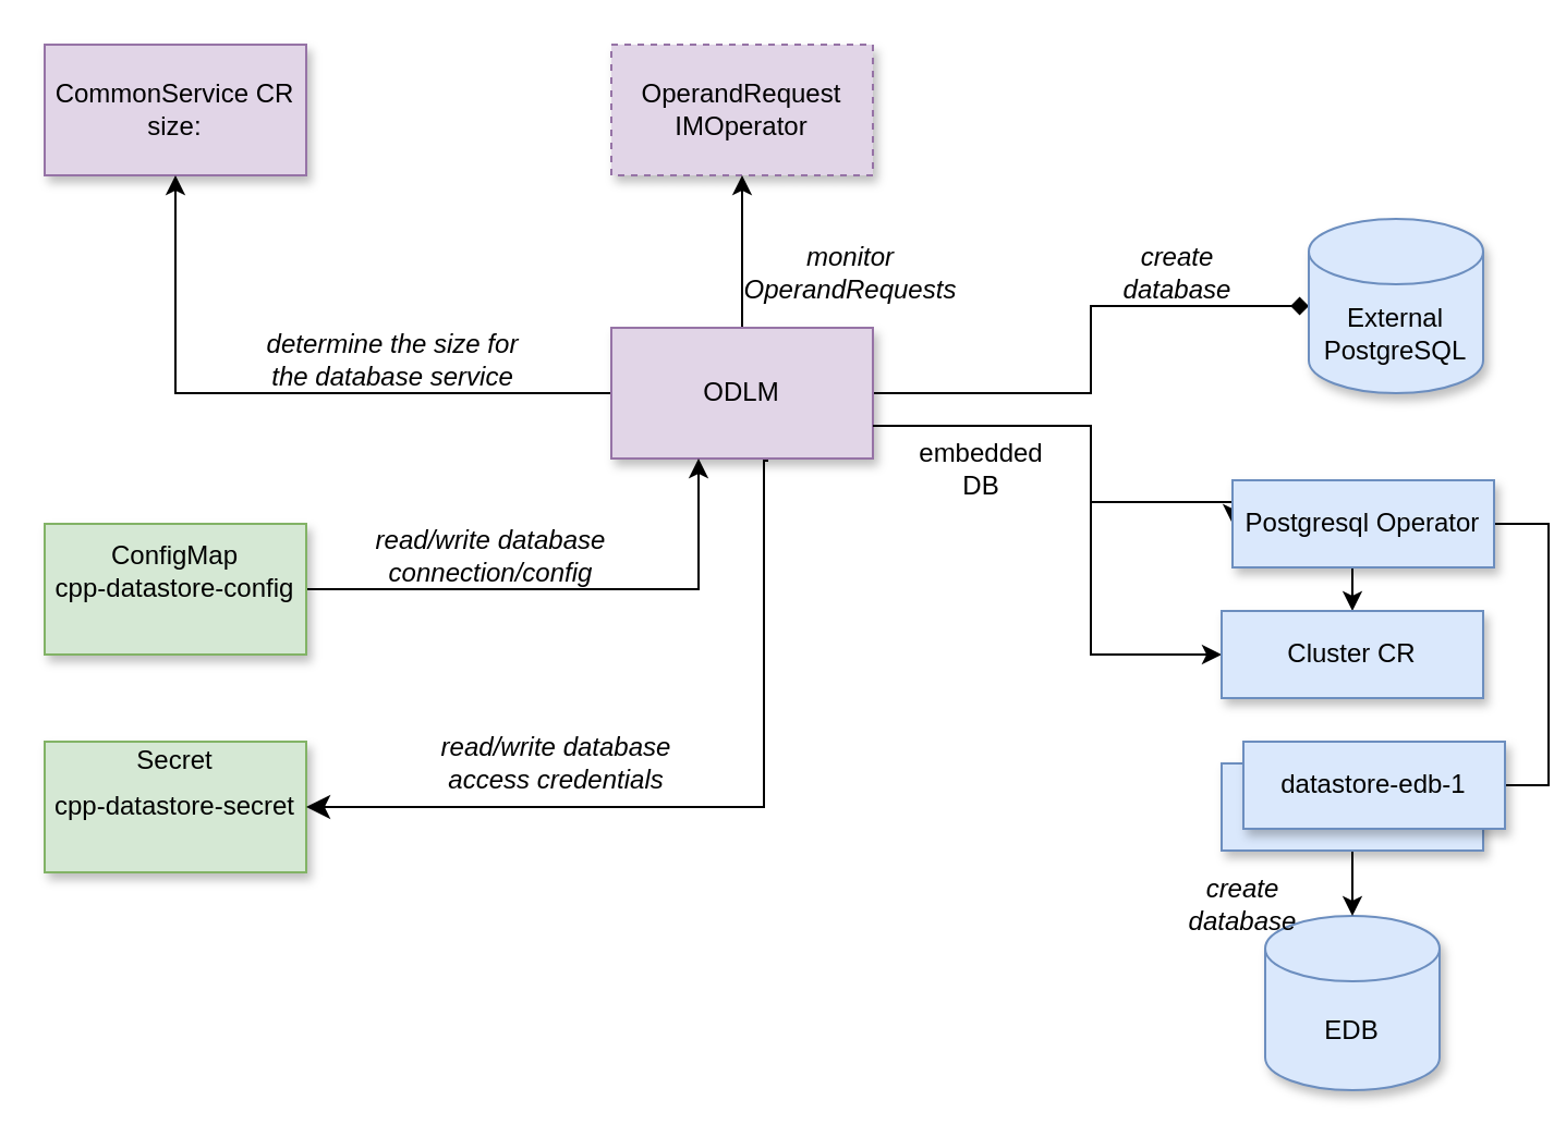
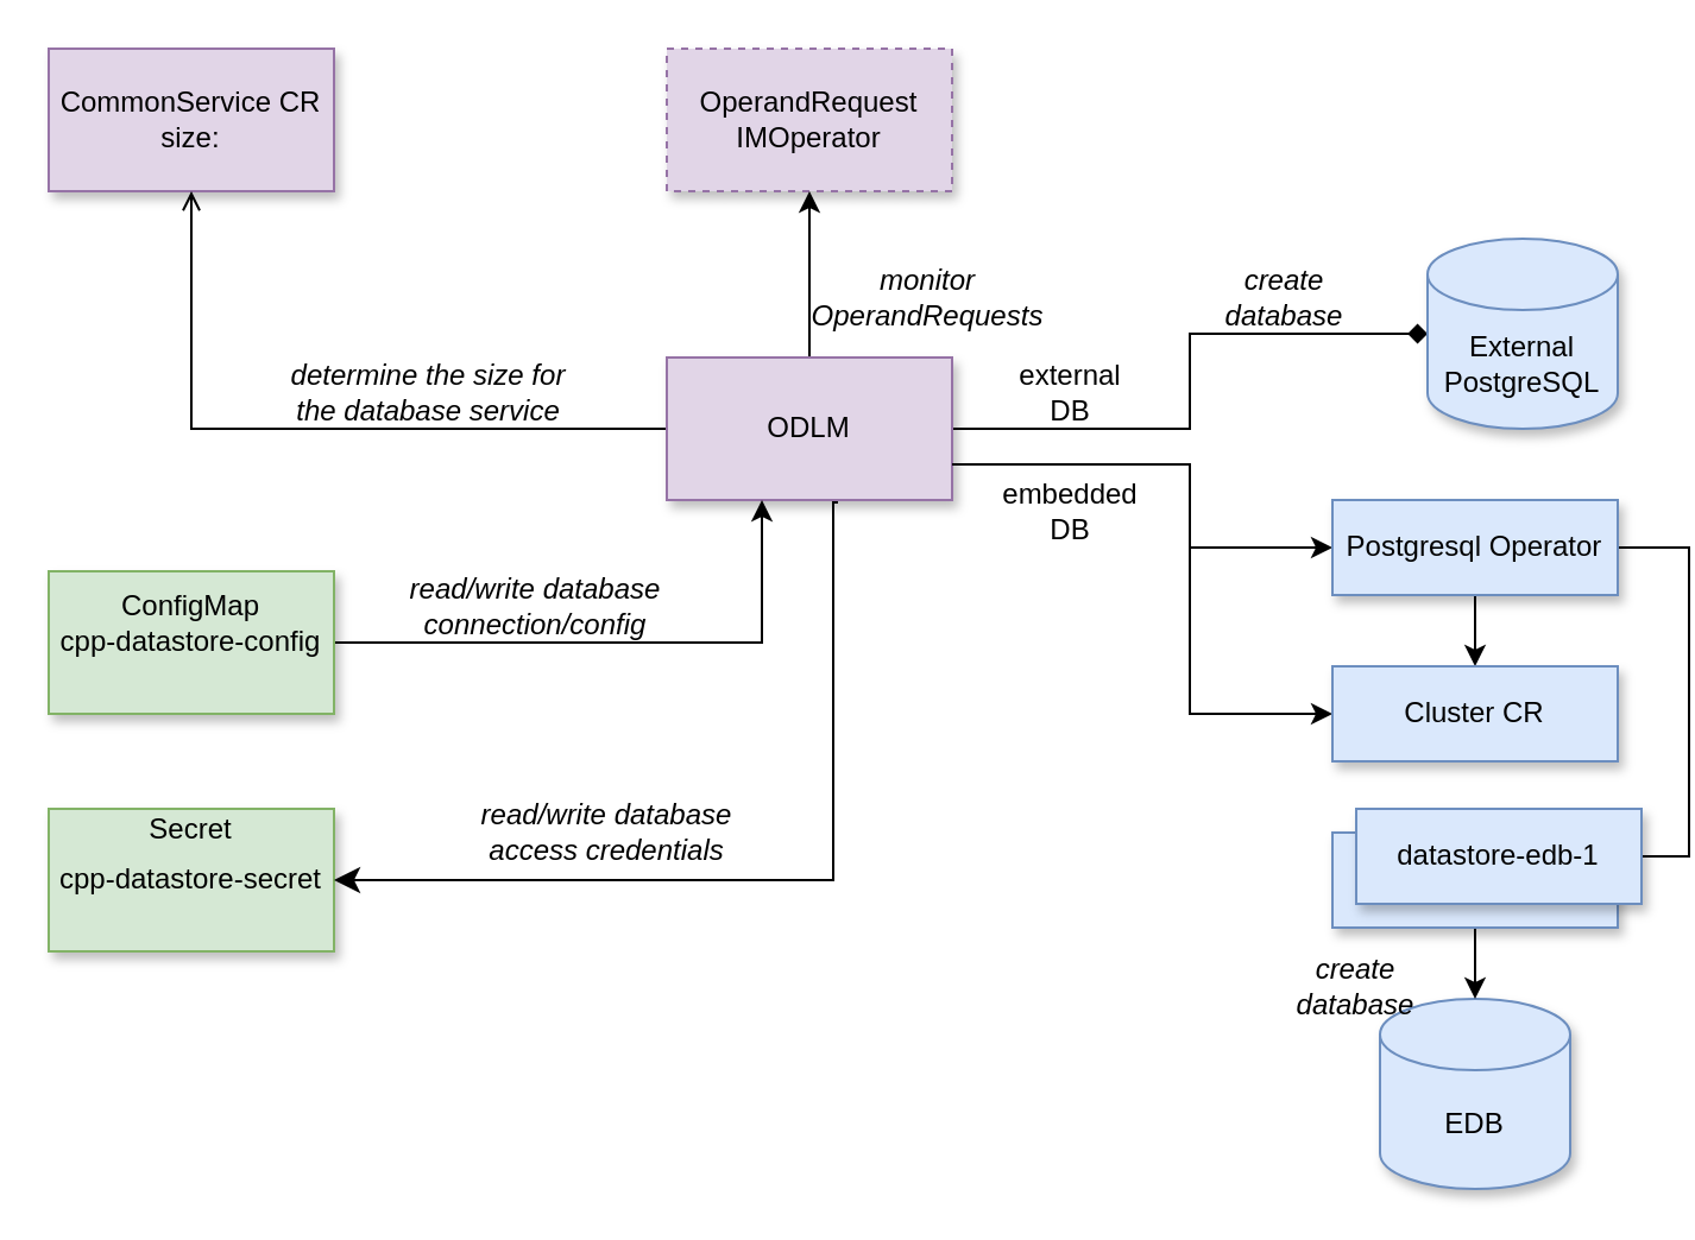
  <mxCell id="0" />
  <mxCell id="1" parent="0" />
  <mxCell id="2" value="CommonService CR&lt;br&gt;size:" style="rounded=0;whiteSpace=wrap;html=1;fillColor=#e1d5e7;strokeColor=#9673a6;shadow=1;" parent="1" vertex="1"><mxGeometry x="20" y="20" width="120" height="60" as="geometry" /></mxCell>
  <mxCell id="3" value="OperandRequest&lt;br&gt;IMOperator" style="rounded=0;whiteSpace=wrap;html=1;fillColor=#e1d5e7;strokeColor=#9673a6;shadow=1;dashed=1;" parent="1" vertex="1"><mxGeometry x="280" y="20" width="120" height="60" as="geometry" /></mxCell>
- <mxCell id="4" style="edgeStyle=orthogonalEdgeStyle;rounded=0;orthogonalLoop=1;jettySize=auto;html=1;exitX=0;exitY=0.5;exitDx=0;exitDy=0;entryX=0.5;entryY=1;entryDx=0;entryDy=0;" parent="1" source="8" target="2" edge="1"><mxGeometry relative="1" as="geometry" /></mxCell>
+ <mxCell id="4" style="edgeStyle=orthogonalEdgeStyle;rounded=0;orthogonalLoop=1;jettySize=auto;html=1;exitX=0;exitY=0.5;exitDx=0;exitDy=0;entryX=0.5;entryY=1;entryDx=0;entryDy=0;endArrow=open;" parent="1" source="8" target="2" edge="1"><mxGeometry relative="1" as="geometry" /></mxCell>
  <mxCell id="5" style="edgeStyle=orthogonalEdgeStyle;rounded=0;orthogonalLoop=1;jettySize=auto;html=1;exitX=0.5;exitY=0;exitDx=0;exitDy=0;entryX=0.5;entryY=1;entryDx=0;entryDy=0;" parent="1" source="8" target="3" edge="1"><mxGeometry relative="1" as="geometry" /></mxCell>
  <mxCell id="6" style="edgeStyle=orthogonalEdgeStyle;rounded=0;orthogonalLoop=1;jettySize=auto;html=1;exitX=1;exitY=0.5;exitDx=0;exitDy=0;endArrow=diamond;" parent="1" source="8" target="13" edge="1"><mxGeometry relative="1" as="geometry" /></mxCell>
  <mxCell id="7" style="edgeStyle=orthogonalEdgeStyle;rounded=0;orthogonalLoop=1;jettySize=auto;html=1;exitX=1;exitY=0.75;exitDx=0;exitDy=0;entryX=0;entryY=0.5;entryDx=0;entryDy=0;" parent="1" source="8" target="28" edge="1"><mxGeometry relative="1" as="geometry"><Array as="points"><mxPoint x="500" y="195" /><mxPoint x="500" y="300" /></Array></mxGeometry></mxCell>
  <mxCell id="8" value="ODLM" style="rounded=0;whiteSpace=wrap;html=1;fillColor=#e1d5e7;strokeColor=#9673a6;shadow=1;" parent="1" vertex="1"><mxGeometry x="280" y="150" width="120" height="60" as="geometry" /></mxCell>
  <mxCell id="9" style="edgeStyle=orthogonalEdgeStyle;rounded=0;orthogonalLoop=1;jettySize=auto;html=1;exitX=1;exitY=0.5;exitDx=0;exitDy=0;" parent="1" source="10" edge="1"><mxGeometry relative="1" as="geometry"><mxPoint x="320" y="210" as="targetPoint" /><Array as="points"><mxPoint x="320" y="270" /><mxPoint x="320" y="210" /></Array></mxGeometry></mxCell>
  <mxCell id="10" value="cpp-datastore-config" style="rounded=0;whiteSpace=wrap;html=1;fillColor=#d5e8d4;strokeColor=#82b366;shadow=1;" parent="1" vertex="1"><mxGeometry x="20" y="240" width="120" height="60" as="geometry" /></mxCell>
  <mxCell id="11" value="cpp-datastore-secret" style="rounded=0;whiteSpace=wrap;html=1;fillColor=#d5e8d4;strokeColor=#82b366;shadow=1;" parent="1" vertex="1"><mxGeometry x="20" y="340" width="120" height="60" as="geometry" /></mxCell>
  <mxCell id="12" value="" style="edgeStyle=elbowEdgeStyle;elbow=horizontal;endArrow=classic;html=1;curved=0;rounded=0;endSize=8;startSize=8;entryX=1;entryY=0.5;entryDx=0;entryDy=0;exitX=0.6;exitY=1.017;exitDx=0;exitDy=0;exitPerimeter=0;" parent="1" source="8" target="11" edge="1"><mxGeometry width="50" height="50" relative="1" as="geometry"><mxPoint x="320" y="260" as="sourcePoint" /><mxPoint x="370" y="210" as="targetPoint" /><Array as="points"><mxPoint x="350" y="290" /></Array></mxGeometry></mxCell>
  <mxCell id="13" value="External PostgreSQL" style="shape=cylinder3;whiteSpace=wrap;html=1;boundedLbl=1;backgroundOutline=1;size=15;fillColor=#dae8fc;strokeColor=#6c8ebf;shadow=1;" parent="1" vertex="1"><mxGeometry x="600" y="100" width="80" height="80" as="geometry" /></mxCell>
  <mxCell id="14" value="EDB" style="shape=cylinder3;whiteSpace=wrap;html=1;boundedLbl=1;backgroundOutline=1;size=15;shadow=1;fillColor=#dae8fc;strokeColor=#6c8ebf;" parent="1" vertex="1"><mxGeometry x="580" y="420" width="80" height="80" as="geometry" /></mxCell>
  <mxCell id="15" style="edgeStyle=orthogonalEdgeStyle;rounded=0;orthogonalLoop=1;jettySize=auto;html=1;exitX=1;exitY=0.75;exitDx=0;exitDy=0;entryX=0;entryY=0.5;entryDx=0;entryDy=0;" parent="1" source="8" target="27" edge="1"><mxGeometry relative="1" as="geometry"><Array as="points"><mxPoint x="500" y="195" /><mxPoint x="500" y="230" /></Array></mxGeometry></mxCell>
  <mxCell id="16" value="&lt;i&gt;determine the size for the database service&lt;/i&gt;" style="text;html=1;strokeColor=none;fillColor=none;align=center;verticalAlign=middle;whiteSpace=wrap;rounded=0;" parent="1" vertex="1"><mxGeometry x="120" y="150" width="120" height="30" as="geometry" /></mxCell>
  <mxCell id="17" value="&lt;i&gt;monitor&lt;/i&gt; &lt;i&gt;OperandRequests&lt;/i&gt;" style="text;html=1;strokeColor=none;fillColor=none;align=center;verticalAlign=middle;whiteSpace=wrap;rounded=0;" parent="1" vertex="1"><mxGeometry x="360" y="110" width="60" height="30" as="geometry" /></mxCell>
  <mxCell id="18" value="&lt;i style=&quot;border-color: var(--border-color);&quot;&gt;create database&lt;/i&gt;" style="text;html=1;strokeColor=none;fillColor=none;align=center;verticalAlign=middle;whiteSpace=wrap;rounded=0;" parent="1" vertex="1"><mxGeometry x="510" y="110" width="60" height="30" as="geometry" /></mxCell>
  <mxCell id="19" value="&lt;i&gt;read/write database connection/config&lt;/i&gt;" style="text;html=1;strokeColor=none;fillColor=none;align=center;verticalAlign=middle;whiteSpace=wrap;rounded=0;" parent="1" vertex="1"><mxGeometry x="170" y="240" width="110" height="30" as="geometry" /></mxCell>
  <mxCell id="20" value="&lt;i&gt;read/write database access credentials&lt;/i&gt;" style="text;html=1;strokeColor=none;fillColor=none;align=center;verticalAlign=middle;whiteSpace=wrap;rounded=0;" parent="1" vertex="1"><mxGeometry x="195" y="335" width="120" height="30" as="geometry" /></mxCell>
  <mxCell id="21" value="ConfigMap" style="text;html=1;strokeColor=none;fillColor=none;align=center;verticalAlign=middle;whiteSpace=wrap;rounded=0;" parent="1" vertex="1"><mxGeometry x="50" y="240" width="60" height="30" as="geometry" /></mxCell>
  <mxCell id="22" value="Secret" style="text;html=1;strokeColor=none;fillColor=none;align=center;verticalAlign=middle;whiteSpace=wrap;rounded=0;" parent="1" vertex="1"><mxGeometry x="50" y="334" width="60" height="30" as="geometry" /></mxCell>
+ <mxCell id="23" value="external DB" style="text;html=1;strokeColor=none;fillColor=none;align=center;verticalAlign=middle;whiteSpace=wrap;rounded=0;" parent="1" vertex="1"><mxGeometry x="420" y="150" width="60" height="30" as="geometry" /></mxCell>
  <mxCell id="24" value="embedded DB" style="text;html=1;strokeColor=none;fillColor=none;align=center;verticalAlign=middle;whiteSpace=wrap;rounded=0;" parent="1" vertex="1"><mxGeometry x="420" y="200" width="60" height="30" as="geometry" /></mxCell>
  <mxCell id="25" style="edgeStyle=orthogonalEdgeStyle;rounded=0;orthogonalLoop=1;jettySize=auto;html=1;exitX=0.5;exitY=1;exitDx=0;exitDy=0;entryX=0.5;entryY=0;entryDx=0;entryDy=0;" parent="1" source="27" target="28" edge="1"><mxGeometry relative="1" as="geometry" /></mxCell>
  <mxCell id="26" style="edgeStyle=orthogonalEdgeStyle;rounded=0;orthogonalLoop=1;jettySize=auto;html=1;exitX=1;exitY=0.5;exitDx=0;exitDy=0;entryX=1;entryY=0.5;entryDx=0;entryDy=0;endArrow=none;" parent="1" source="27" target="31" edge="1"><mxGeometry relative="1" as="geometry" /></mxCell>
- <mxCell id="27" value="Postgresql Operator" style="rounded=0;whiteSpace=wrap;html=1;fillColor=#dae8fc;strokeColor=#6c8ebf;shadow=1;" parent="1" vertex="1"><mxGeometry x="565" y="220" width="120" height="40" as="geometry" /></mxCell>
+ <mxCell id="27" value="Postgresql Operator" style="rounded=0;whiteSpace=wrap;html=1;fillColor=#dae8fc;strokeColor=#6c8ebf;shadow=1;" parent="1" vertex="1"><mxGeometry x="560" y="210" width="120" height="40" as="geometry" /></mxCell>
  <mxCell id="28" value="Cluster CR" style="rounded=0;whiteSpace=wrap;html=1;fillColor=#dae8fc;strokeColor=#6c8ebf;shadow=1;" parent="1" vertex="1"><mxGeometry x="560" y="280" width="120" height="40" as="geometry" /></mxCell>
  <mxCell id="29" style="edgeStyle=orthogonalEdgeStyle;rounded=0;orthogonalLoop=1;jettySize=auto;html=1;exitX=0.5;exitY=1;exitDx=0;exitDy=0;" parent="1" source="30" target="14" edge="1"><mxGeometry relative="1" as="geometry" /></mxCell>
  <mxCell id="30" value="datastore-edb" style="rounded=0;whiteSpace=wrap;html=1;fillColor=#dae8fc;strokeColor=#6c8ebf;shadow=1;" parent="1" vertex="1"><mxGeometry x="560" y="350" width="120" height="40" as="geometry" /></mxCell>
  <mxCell id="31" value="datastore-edb-1" style="rounded=0;whiteSpace=wrap;html=1;fillColor=#dae8fc;strokeColor=#6c8ebf;shadow=1;" parent="1" vertex="1"><mxGeometry x="570" y="340" width="120" height="40" as="geometry" /></mxCell>
  <mxCell id="32" value="&lt;i style=&quot;border-color: var(--border-color);&quot;&gt;create database&lt;/i&gt;" style="text;html=1;strokeColor=none;fillColor=none;align=center;verticalAlign=middle;whiteSpace=wrap;rounded=0;" parent="1" vertex="1"><mxGeometry x="540" y="400" width="60" height="30" as="geometry" /></mxCell>
